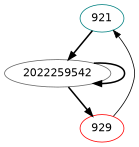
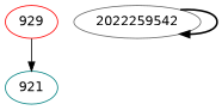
  digraph {
    fontname="DejaVu Sans"
    node [fontname="DejaVu Sans"]
    edge [fontname="DejaVu Sans" style=bold]
    n1 [color=teal label=921]
    2022259542 [color=gray40]
    929 [color=red]
-   n1 -> 2022259542
    2022259542 -> 2022259542
-   2022259542 -> 929
    929 -> n1 [style=solid]
  }
